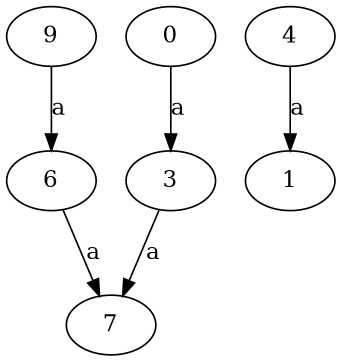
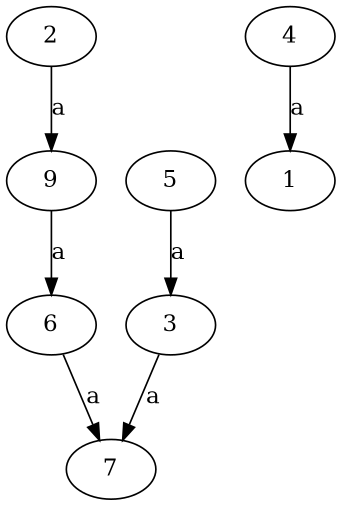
  strict digraph {
    3
    7
    6
-   0
+   0 [label=5]
    n5 [label=9]
    4
    1
+   2
    3 -> 7 [label=a]
    6 -> 7 [label=a]
    0 -> 3 [label=a]
    n5 -> 6 [label=a]
    4 -> 1 [label=a]
+   2 -> n5 [label=a]
  }
